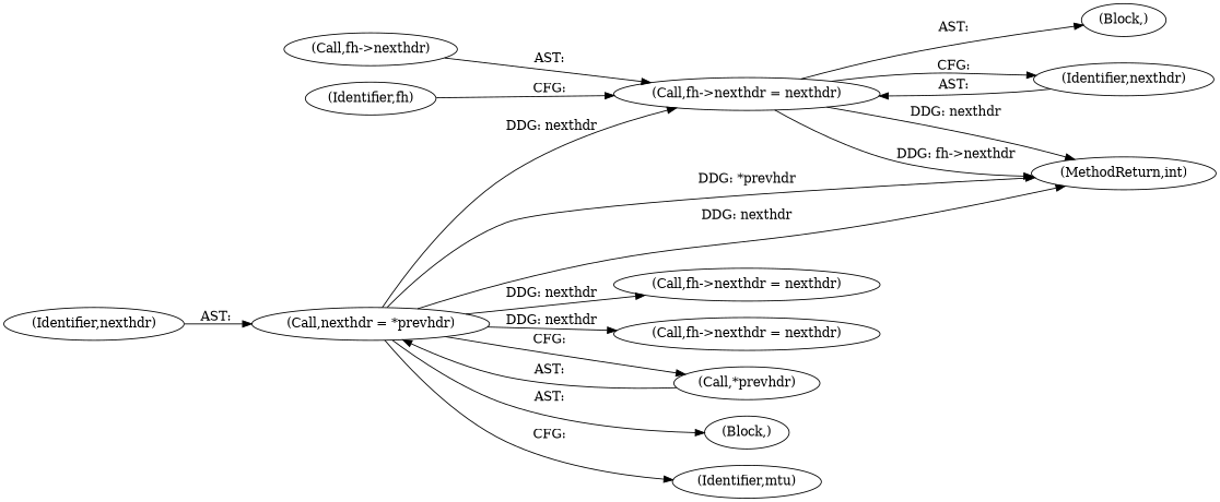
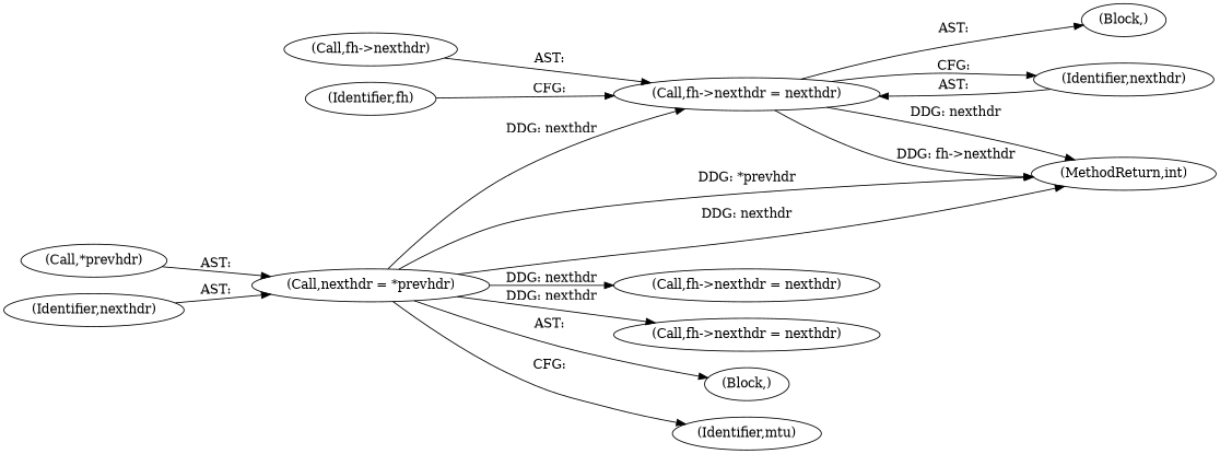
  digraph {
    rankdir=LR
    n1 [label="(Call,fh->nexthdr = nexthdr)"]
    n2 [label="(Block,)"]
    n3 [label="(Identifier,nexthdr)"]
    n4 [label="(MethodReturn,int)"]
    n5 [label="(Call,nexthdr = *prevhdr)"]
    n6 [label="(Call,fh->nexthdr = nexthdr)"]
    n7 [label="(Call,fh->nexthdr = nexthdr)"]
    n8 [label="(Call,*prevhdr)"]
    n9 [label="(Block,)"]
    n10 [label="(Identifier,mtu)"]
    n11 [label="(Call,fh->nexthdr)"]
    n12 [label="(Identifier,nexthdr)"]
    n13 [label="(Identifier,fh)"]
    n1 -> n2 [label="AST: "]
    n1 -> n3 [label="CFG: "]
    n1 -> n4 [label="DDG: nexthdr"]
    n1 -> n4 [label="DDG: fh->nexthdr"]
    n3 -> n1 [label="AST: "]
    n5 -> n1 [label="DDG: nexthdr"]
    n5 -> n4 [label="DDG: *prevhdr"]
    n5 -> n4 [label="DDG: nexthdr"]
    n5 -> n6 [label="DDG: nexthdr"]
    n5 -> n7 [label="DDG: nexthdr"]
-   n5 -> n8 [label="CFG: "]
    n5 -> n9 [label="AST: "]
    n5 -> n10 [label="CFG: "]
    n8 -> n5 [label="AST: "]
    n11 -> n1 [label="AST: "]
    n12 -> n5 [label="AST: "]
    n13 -> n1 [label="CFG: "]
  }
